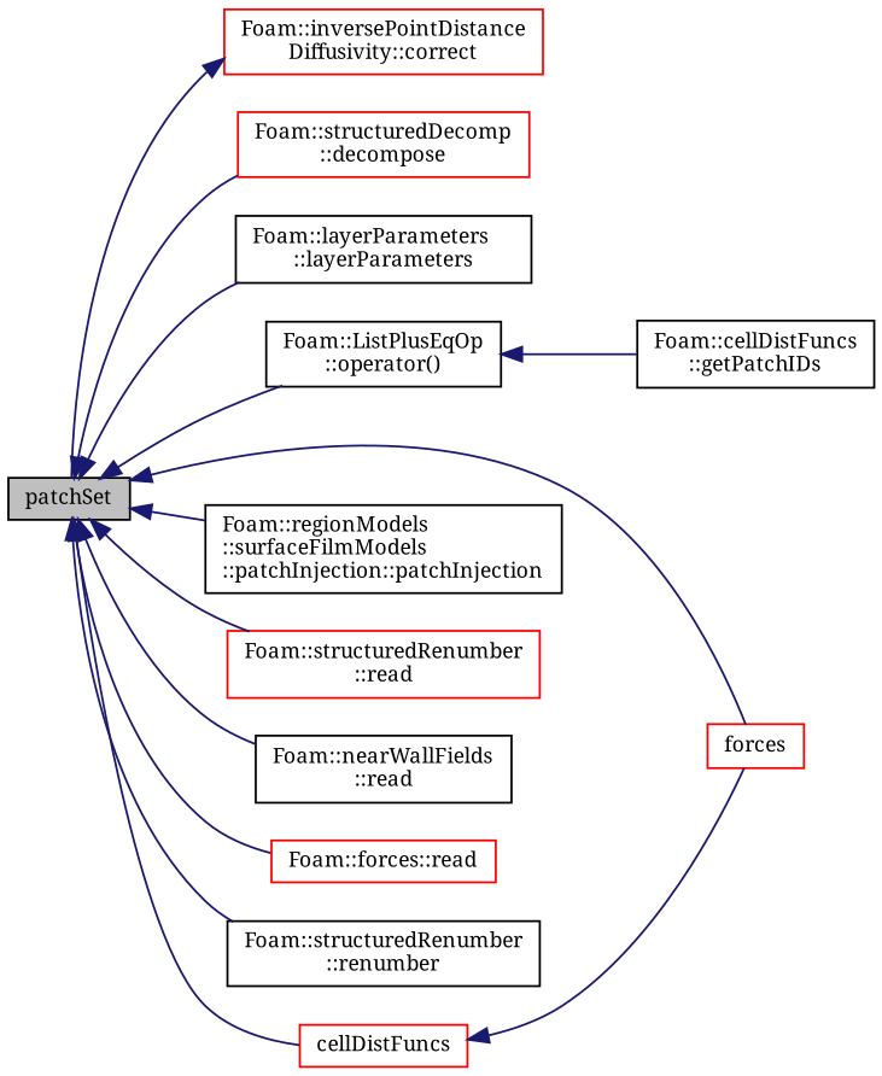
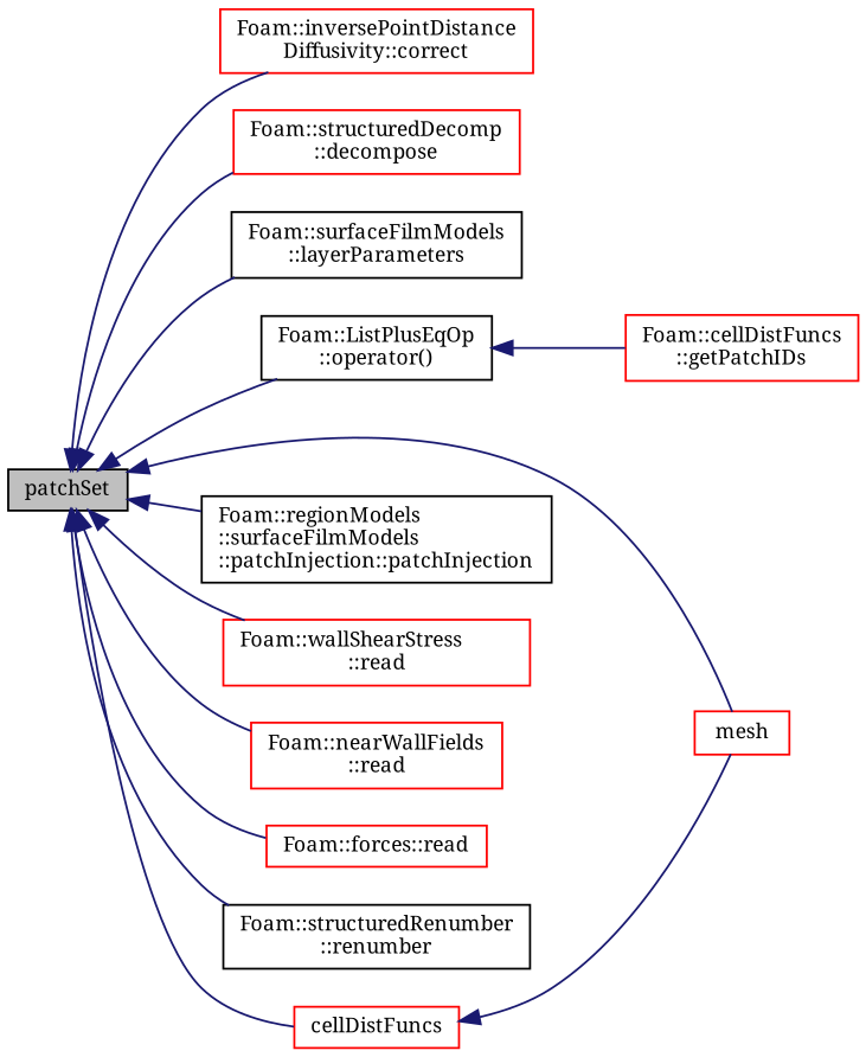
  digraph {
    fontname="Noto Serif"
    rankdir=LR
    node [color=red fontname="Noto Serif" fontsize=10 shape=record]
    edge [color=midnightblue dir=back fontname="Noto Serif" fontsize=10 labelfontname=FreeSans labelfontsize=10 style=solid]
    n1 [color=black fillcolor=grey75 fontcolor=black height=0.2 label=patchSet style=filled width=0.4]
    n2 [height=0.2 label="Foam::inversePointDistance\lDiffusivity::correct" width=0.4]
    n3 [height=0.2 label="Foam::structuredDecomp\l::decompose" width=0.4]
-   n4 [color=black height=0.2 label="Foam::layerParameters\l::layerParameters" width=0.4]
-   n5 [height=0.2 label=forces width=0.4]
+   n4 [color=black height=0.2 label="Foam::surfaceFilmModels\l::layerParameters" width=0.4]
+   n5 [height=0.2 label=mesh width=0.4]
    n6 [color=black height=0.2 label="Foam::ListPlusEqOp\l::operator()" width=0.4]
    n7 [color=black height=0.2 label="Foam::regionModels\l::surfaceFilmModels\l::patchInjection::patchInjection" width=0.4]
-   n8 [height=0.2 label="Foam::structuredRenumber\l::read" width=0.4]
-   n9 [color=black height=0.2 label="Foam::nearWallFields\l::read" width=0.4]
+   n8 [height=0.2 label="Foam::wallShearStress\l::read" width=0.4]
+   n9 [height=0.2 label="Foam::nearWallFields\l::read" width=0.4]
    n10 [height=0.2 label="Foam::forces::read" width=0.4]
    n11 [color=black height=0.2 label="Foam::structuredRenumber\l::renumber" width=0.4]
    n12 [height=0.2 label=cellDistFuncs width=0.4]
-   n13 [color=black height=0.2 label="Foam::cellDistFuncs\l::getPatchIDs" width=0.4]
-   n2 -> n1
+   n13 [height=0.2 label="Foam::cellDistFuncs\l::getPatchIDs" width=0.4]
+   n1 -> n2
    n1 -> n3
    n1 -> n4
    n1 -> n5
    n1 -> n6
    n1 -> n7
    n1 -> n8
    n1 -> n9
    n1 -> n10
    n1 -> n11
    n1 -> n12
    n6 -> n13
    n12 -> n5
  }
